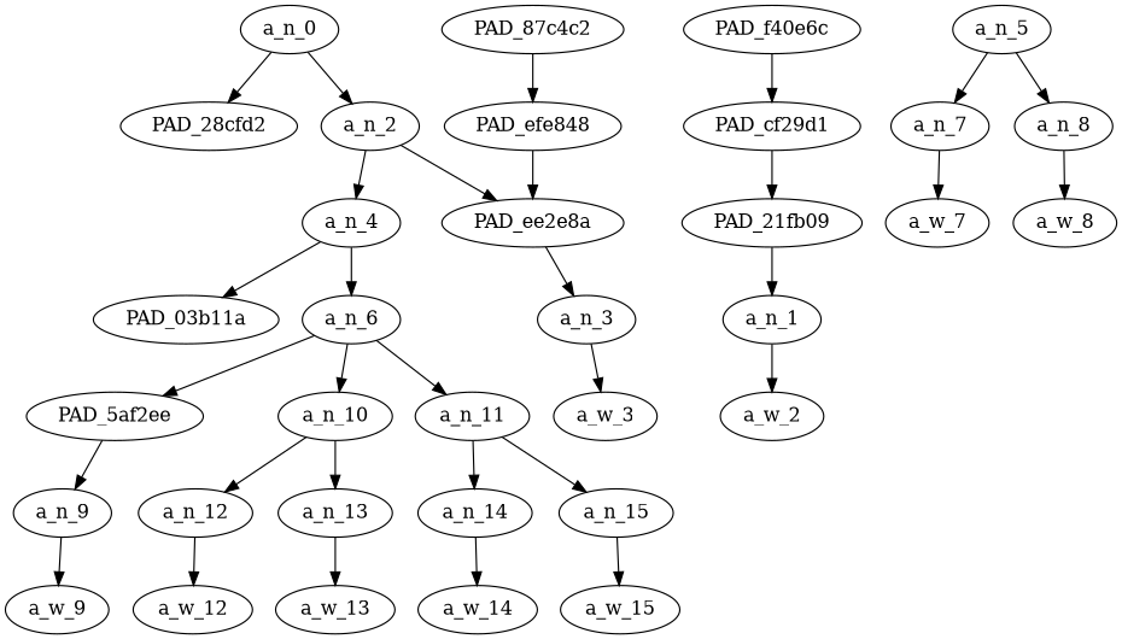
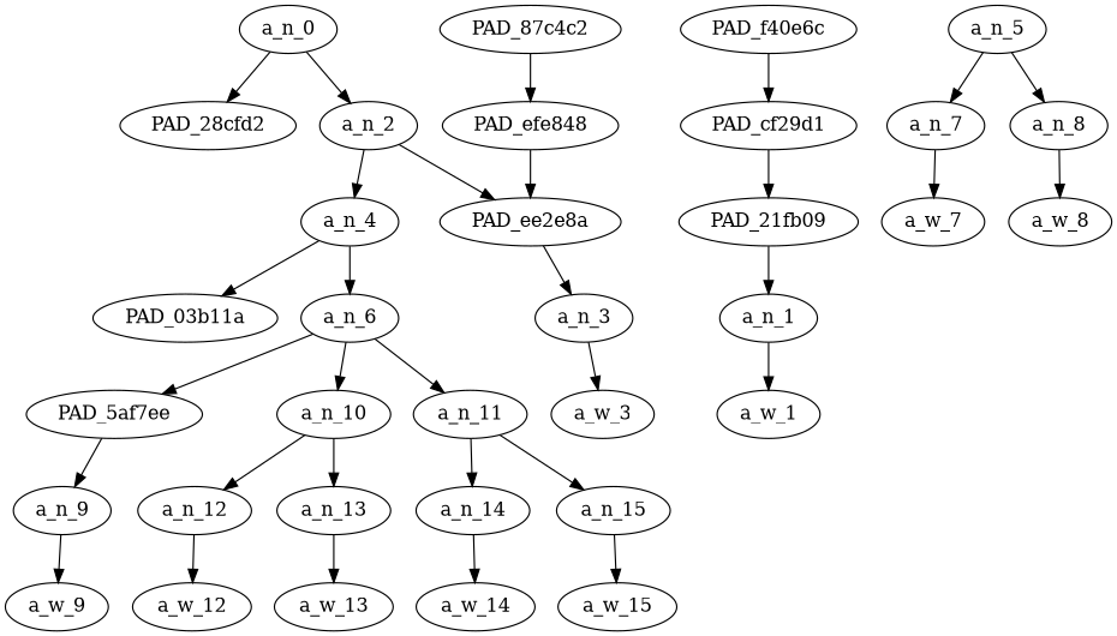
  strict digraph {
    node [div_dir=1 index=0 level=1 text_span="[0]" value=0.06986622]
    a_n_0 [level=6 text_span="[0, 1, 2, 3, 4, 5, 6, 7, 8]" value=0.99999998]
    PAD_28cfd2 [level=5]
    a_n_2 [index=1 level=5 text_span="[1, 2, 3, 4, 5, 6, 7, 8]" value=0.92988992]
    a_n_4 [index=2 level=4 text_span="[2, 3, 4, 5, 6, 7, 8]" value=0.86162628]
    PAD_ee2e8a [index=1 level=2 text_span="[1]" value=0.06807812]
    PAD_f40e6c [level=4]
    PAD_cf29d1 [level=3]
    PAD_87c4c2 [index=1 level=4 text_span="[1]" value=0.06807812]
    PAD_efe848 [index=1 level=3 text_span="[1]" value=0.06807812]
    PAD_03b11a [index=2 level=3 text_span="[2, 3]" value=0.21181586]
    a_n_6 [index=3 level=3 text_span="[4, 5, 6, 7, 8]" value=0.64978804]
    PAD_21fb09 [level=2]
    a_n_1
-   a_w_1 [div_dir=0 level=0 value="<user>" label=a_w_2]
-   PAD_5af2ee [index=3 level=2 text_span="[4]" value=0.06108389]
+   a_w_1 [div_dir=0 level=0 value="<user>"]
+   PAD_5af2ee [index=3 level=2 text_span="[4]" value=0.06108389 label=PAD_5af7ee]
    a_n_10 [index=4 level=2 text_span="[5, 6]" value=0.29212839]
    a_n_11 [div_dir=-1 index=5 level=2 text_span="[7, 8]" value=0.29657248]
    a_n_3 [index=1 text_span="[1]" value=0.06807812]
    a_w_3 [div_dir=0 index=1 level=0 text_span="[1]" value=where]
    a_n_5 [index=2 level=2 text_span="[2, 3]" value=0.21181586]
    a_n_7 [index=2 text_span="[2]" value=0.07074418]
    a_n_8 [div_dir=-1 index=3 text_span="[3]" value=0.14103449]
    a_n_9 [index=4 text_span="[4]" value=0.06108389]
    a_n_12 [index=5 text_span="[5]" value=0.09150564]
    a_n_13 [div_dir=-1 index=6 text_span="[6]" value=0.20046060]
    a_n_14 [index=7 text_span="[7]" value=0.15692890]
    a_n_15 [div_dir=-1 index=8 text_span="[8]" value=0.13934119]
    a_w_7 [div_dir=0 index=2 level=0 text_span="[2]" value=the]
    a_w_8 [div_dir=0 index=3 level=0 text_span="[3]" value=fuck]
    a_w_9 [div_dir=0 index=4 level=0 text_span="[4]" value=are]
    a_w_12 [div_dir=0 index=5 level=0 text_span="[5]" value=your]
    a_w_13 [div_dir=0 index=6 level=0 text_span="[6]" value=socks]
    a_w_14 [div_dir=0 index=7 level=0 text_span="[7]" value=white]
    a_w_15 [div_dir=0 index=8 level=0 text_span="[8]" value=boy]
    a_n_0 -> PAD_28cfd2
    a_n_0 -> a_n_2
    a_n_2 -> a_n_4
    a_n_2 -> PAD_ee2e8a
    a_n_4 -> PAD_03b11a
    a_n_4 -> a_n_6
    PAD_ee2e8a -> a_n_3
    PAD_f40e6c -> PAD_cf29d1
    PAD_cf29d1 -> PAD_21fb09
    PAD_87c4c2 -> PAD_efe848
    PAD_efe848 -> PAD_ee2e8a
    a_n_6 -> PAD_5af2ee
    a_n_6 -> a_n_10
    a_n_6 -> a_n_11
    PAD_21fb09 -> a_n_1
    a_n_1 -> a_w_1
    PAD_5af2ee -> a_n_9
    a_n_10 -> a_n_12
    a_n_10 -> a_n_13
    a_n_11 -> a_n_14
    a_n_11 -> a_n_15
    a_n_3 -> a_w_3
    a_n_5 -> a_n_7
    a_n_5 -> a_n_8
    a_n_7 -> a_w_7
    a_n_8 -> a_w_8
    a_n_9 -> a_w_9
    a_n_12 -> a_w_12
    a_n_13 -> a_w_13
    a_n_14 -> a_w_14
    a_n_15 -> a_w_15
  }
